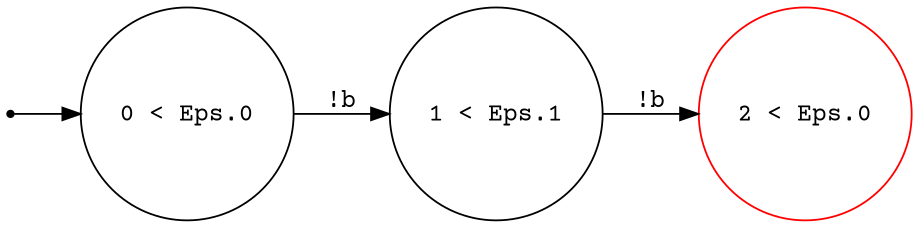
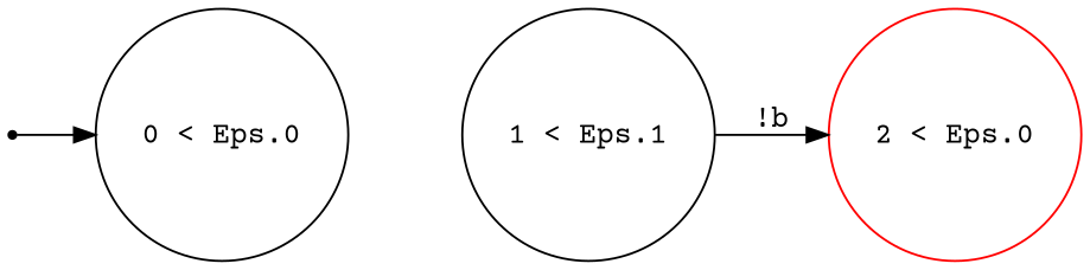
  digraph {
    fontname="Courier Prime"
    rankdir=LR
    node [fontname="Courier Prime" shape=circle]
    edge [fontname="Courier Prime"]
    ENTRY [shape=point]
    n2 [label="0 < Eps.0\n"]
    n3 [label="1 < Eps.1\n"]
    n4 [color=red label="2 < Eps.0\n"]
    ENTRY -> n2
-   n2 -> n3 [label="!b"]
    n3 -> n4 [label="!b"]
  }
